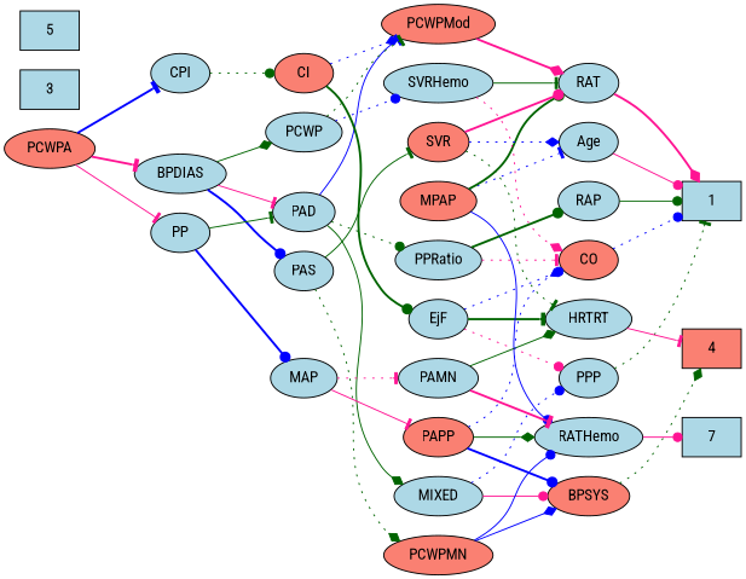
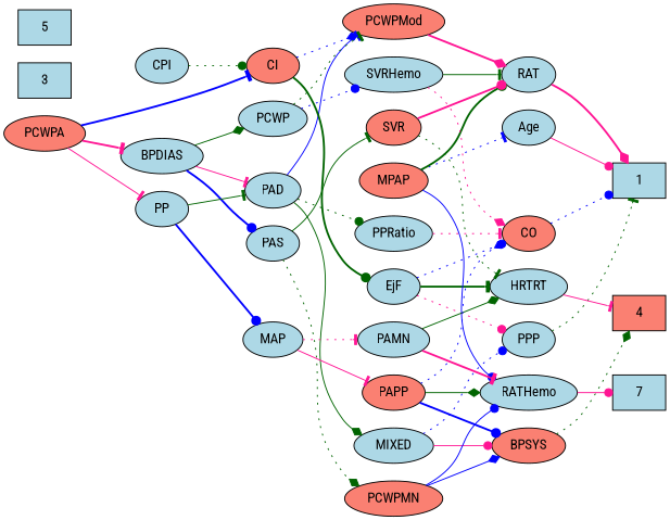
  strict digraph {
    fontname="Roboto Condensed"
    rankdir=LR
    node [fillcolor=lightblue fontname="Roboto Condensed" style=filled]
    edge [arrowhead=dot color=darkgreen fontname="Roboto Condensed" style=solid]
    1 [height=0.5 shape=box width=0.75]
    n2 [height=0.5 label=7 shape=box width=0.75]
    3 [height=0.5 shape=box width=0.75]
    4 [fillcolor=salmon height=0.5 shape=box width=0.75]
    5 [height=0.5 shape=box width=0.75]
    Age [height=0.5 width=0.75]
    EjF [height=0.5 width=0.75]
    CO [fillcolor=salmon height=0.5 width=0.75]
    PPP [height=0.5 width=0.75]
    HRTRT [height=0.5 width=1.1013]
-   RAP [height=0.5 width=0.77632]
    MIXED [height=0.5 width=1.1193]
    BPSYS [fillcolor=salmon height=0.5 width=1.0471]
    MPAP [fillcolor=salmon height=0.5 width=0.97491]
    RATHemo [height=0.5 width=1.3721]
    RAT [height=0.5 width=0.75827]
    PAD [height=0.5 width=0.79437]
    PCWPMod [fillcolor=salmon height=0.5 width=1.4443]
    PPRatio [height=0.5 width=1.1013]
    PAS [height=0.5 width=0.75]
    SVR [fillcolor=salmon height=0.5 width=0.77632]
    PCWPMN [fillcolor=salmon height=0.5 width=1.3902]
    PAMN [height=0.5 width=1.011]
    CPI [height=0.5 width=0.75]
    CI [fillcolor=salmon height=0.5 width=0.75]
    PCWPA [fillcolor=salmon height=0.5 width=1.1555]
    BPDIAS [height=0.5 width=1.1735]
    PP [height=0.5 width=0.75]
    PCWP [height=0.5 width=0.97491]
    MAP [height=0.5 width=0.84854]
    SVRHemo [height=0.5 width=1.3902]
    PAPP [fillcolor=salmon height=0.5 width=0.88464]
    Age -> 1 [color=deeppink]
    EjF -> CO [color=blue style=dotted]
    EjF -> PPP [color=deeppink style=dotted]
    EjF -> HRTRT [arrowhead=tee style=bold]
    CO -> 1 [color=blue style=dotted]
    PPP -> 1 [arrowhead=tee style=dotted]
    HRTRT -> 4 [arrowhead=tee color=deeppink]
-   RAP -> 1
    MIXED -> PPP [color=blue style=dotted]
    MIXED -> BPSYS [color=deeppink]
    BPSYS -> 4 [arrowhead=diamond style=dotted]
    MPAP -> Age [arrowhead=tee color=blue style=dotted]
    MPAP -> RATHemo [color=blue]
    MPAP -> RAT [style=bold]
    RATHemo -> n2 [color=deeppink]
    RAT -> 1 [arrowhead=diamond color=deeppink style=bold]
    PAD -> MIXED [arrowhead=diamond]
    PAD -> PCWPMod [arrowhead=tee color=blue]
    PAD -> PPRatio [style=dotted]
    PCWPMod -> RAT [arrowhead=diamond color=deeppink style=bold]
    PPRatio -> CO [arrowhead=tee color=deeppink style=dotted]
-   PPRatio -> RAP [style=bold]
    PAS -> SVR [arrowhead=tee]
    PAS -> PCWPMN [arrowhead=diamond style=dotted]
-   SVR -> Age [arrowhead=diamond color=blue style=dotted]
    SVR -> HRTRT [arrowhead=tee style=dotted]
    SVR -> RAT [color=deeppink style=bold]
    PCWPMN -> BPSYS [arrowhead=diamond color=blue]
    PCWPMN -> RATHemo [color=blue]
    PAMN -> HRTRT [arrowhead=diamond]
    PAMN -> RATHemo [arrowhead=tee color=deeppink style=bold]
    CPI -> CI [style=dotted]
    CI -> EjF [style=bold]
    CI -> PCWPMod [arrowhead=diamond color=blue style=dotted]
-   PCWPA -> CPI [arrowhead=tee color=blue style=bold]
+   PCWPA -> CI [arrowhead=tee color=blue style=bold]
    PCWPA -> BPDIAS [arrowhead=tee color=deeppink style=bold]
    PCWPA -> PP [arrowhead=tee color=deeppink]
    BPDIAS -> PAD [arrowhead=tee color=deeppink]
    BPDIAS -> PAS [color=blue style=bold]
    BPDIAS -> PCWP [arrowhead=diamond]
    PP -> PAD [arrowhead=tee]
    PP -> MAP [color=blue style=bold]
    PCWP -> PCWPMod [arrowhead=tee style=dotted]
    PCWP -> SVRHemo [color=blue style=dotted]
    MAP -> PAMN [arrowhead=tee color=deeppink style=dotted]
    MAP -> PAPP [arrowhead=tee color=deeppink]
    SVRHemo -> CO [arrowhead=diamond color=deeppink style=dotted]
    SVRHemo -> RAT [arrowhead=tee]
    PAPP -> CO [arrowhead=diamond color=blue style=dotted]
    PAPP -> BPSYS [color=blue style=bold]
    PAPP -> RATHemo [arrowhead=diamond]
  }
